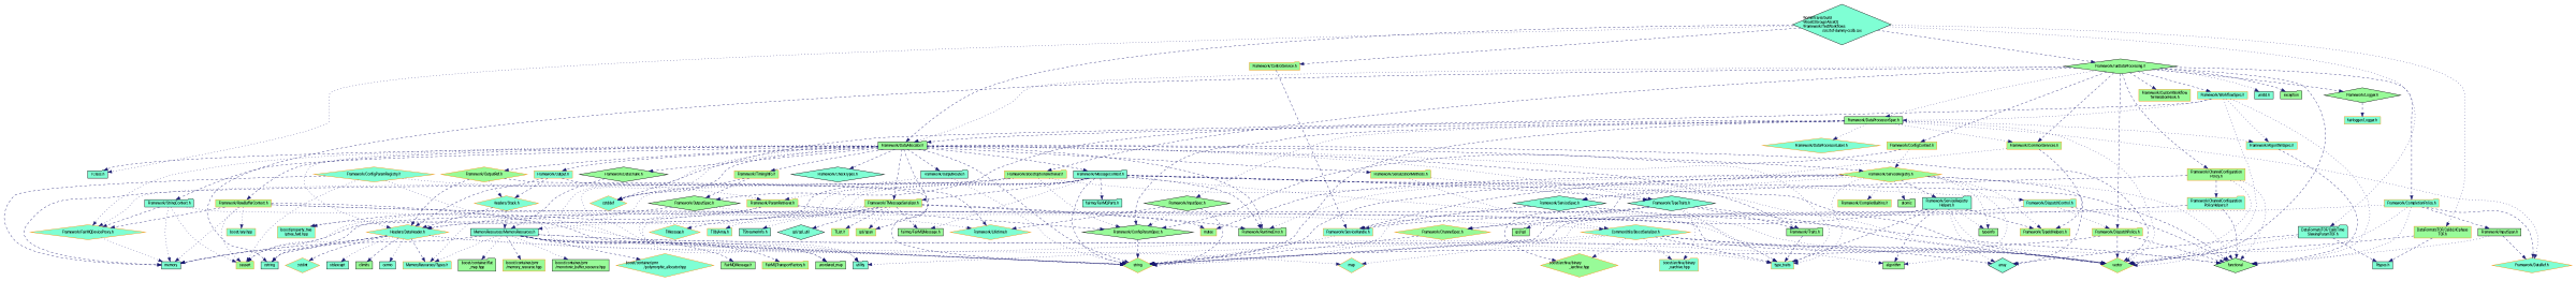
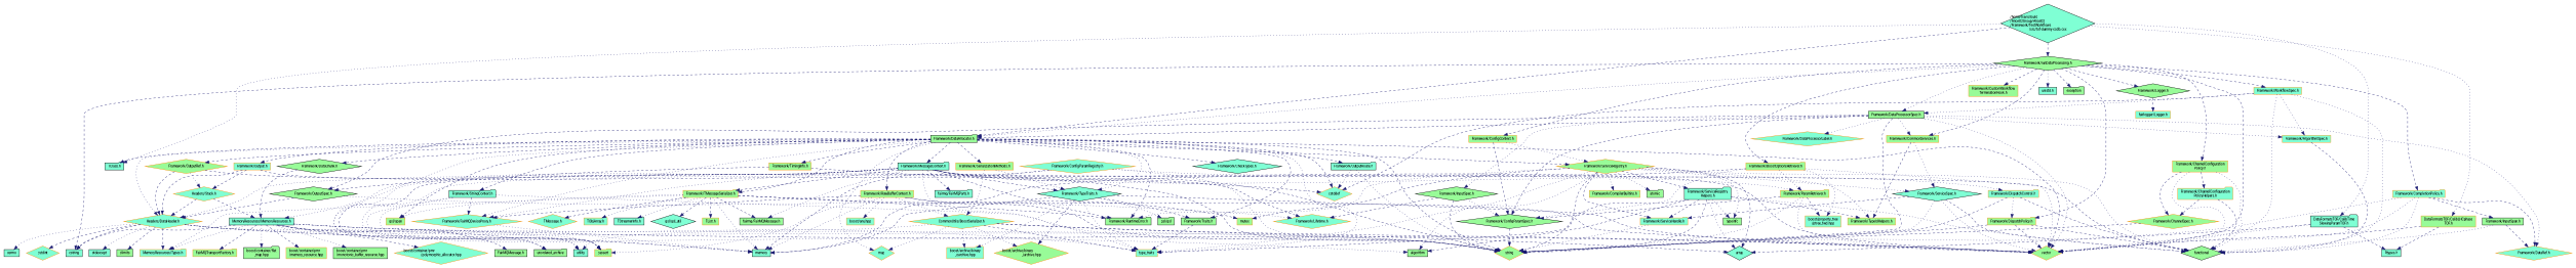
  digraph {
    fontname="Roboto Condensed"
    node [color=darkorange fillcolor=palegreen fontname="Roboto Condensed" fontsize=10 shape=folder style=filled]
    edge [color=midnightblue fontname="Roboto Condensed" fontsize=10 labelfontname=Helvetica labelfontsize=10 style=dashed]
    n1 [color=black fillcolor=aquamarine fontcolor=black height=0.2 label="/home/travis/build\l/AliceO2Group/AliceO2\l/Framework/TestWorkflows\l/src/tof-dummy-ccdb.cxx" shape=diamond width=0.4]
    n2 [color=black height=0.2 label="Framework/DataAllocator.h" width=0.4]
    n3 [color=black fillcolor=aquamarine height=0.2 label="TClass.h" width=0.4]
    n4 [color=black height=0.2 label="Framework/runDataProcessing.h" shape=diamond width=0.4]
-   n5 [height=0.2 label="Framework/ControlService.h" width=0.4]
    n6 [height=0.2 label="DataFormatsTOF/CalibLHCphase\lTOF.h" shape=box width=0.4]
    n7 [color=black fillcolor=aquamarine height=0.2 label="DataFormatsTOF/CalibTime\lSlewingParamTOF.h" width=0.4]
    n8 [color=black fillcolor=aquamarine height=0.2 label="Framework/MessageContext.h" width=0.4]
    n9 [height=0.2 label=string shape=diamond width=0.4]
    n10 [height=0.2 label=vector shape=diamond width=0.4]
    n11 [fillcolor=aquamarine height=0.2 label="Framework/FairMQDeviceProxy.h" shape=diamond width=0.4]
    n12 [color=black height=0.2 label="Framework/RuntimeError.h" width=0.4]
    n13 [height=0.2 label="Framework/TMessageSerializer.h" width=0.4]
    n14 [height=0.2 label="gsl/span" shape=box width=0.4]
    n15 [color=black fillcolor=aquamarine height=0.2 label="Framework/TypeTraits.h" shape=diamond width=0.4]
    n16 [fillcolor=aquamarine height=0.2 label=type_traits width=0.4]
    n17 [color=black height=0.2 label="Framework/Traits.h" width=0.4]
    n18 [fillcolor=aquamarine height=0.2 label="Headers/DataHeader.h" shape=diamond width=0.4]
    n19 [color=black fillcolor=aquamarine height=0.2 label=utility width=0.4]
    n20 [color=black fillcolor=aquamarine height=0.2 label="Framework/StringContext.h" width=0.4]
    n21 [height=0.2 label="Framework/RawBufferContext.h" shape=box width=0.4]
    n22 [fillcolor=aquamarine height=0.2 label=map shape=diamond width=0.4]
    n23 [fillcolor=aquamarine height=0.2 label="Framework/Output.h" shape=box width=0.4]
    n24 [height=0.2 label="Framework/OutputRef.h" shape=diamond width=0.4]
    n25 [color=black fillcolor=aquamarine height=0.2 label="Framework/OutputRoute.h" width=0.4]
    n26 [fillcolor=aquamarine height=0.2 label=cstddef shape=diamond width=0.4]
    n27 [color=black height=0.2 label="Framework/DataChunk.h" shape=diamond width=0.4]
    n28 [height=0.2 label="Framework/TimingInfo.h" width=0.4]
    n29 [height=0.2 label="Framework/SerializationMethods.h" width=0.4]
    n30 [color=black fillcolor=aquamarine height=0.2 label="Framework/CheckTypes.h" shape=diamond width=0.4]
    n31 [height=0.2 label="Framework/ServiceRegistry.h" shape=diamond width=0.4]
    n32 [height=0.2 label="Framework/DispatchPolicy.h" width=0.4]
    n33 [color=black fillcolor=aquamarine height=0.2 label=cstring shape=box width=0.4]
    n34 [height=0.2 label="Framework/ChannelConfiguration\lPolicy.h" shape=box width=0.4]
    n35 [fillcolor=aquamarine height=0.2 label="Framework/CompletionPolicy.h" width=0.4]
    n36 [color=black height=0.2 label="Framework/DataProcessorSpec.h" shape=box width=0.4]
    n37 [height=0.2 label="Framework/CommonServices.h" shape=box width=0.4]
    n38 [fillcolor=aquamarine height=0.2 label="Framework/WorkflowSpec.h" shape=box width=0.4]
    n39 [height=0.2 label="Framework/ConfigContext.h" shape=box width=0.4]
    n40 [height=0.2 label="Framework/BoostOptionsRetriever.h" width=0.4]
    n41 [height=0.2 label="Framework/CustomWorkflow\lTerminationHook.h" shape=box width=0.4]
    n42 [color=black height=0.2 label="Framework/Logger.h" shape=diamond width=0.4]
    n43 [color=black fillcolor=aquamarine height=0.2 label="unistd.h" shape=box width=0.4]
    n44 [color=black height=0.2 label=exception width=0.4]
    n45 [fillcolor=aquamarine height=0.2 label="Framework/ServiceHandle.h" width=0.4]
    n46 [color=black fillcolor=aquamarine height=0.2 label="Rtypes.h" shape=box width=0.4]
    n47 [color=black fillcolor=aquamarine height=0.2 label=array shape=diamond width=0.4]
    n48 [fillcolor=aquamarine height=0.2 label="Framework/DispatchControl.h" width=0.4]
    n49 [color=black height=0.2 label=functional shape=diamond width=0.4]
    n50 [color=black height=0.2 label="fairmq/FairMQMessage.h" shape=box width=0.4]
    n51 [height=0.2 label=cassert width=0.4]
    n52 [color=black fillcolor=aquamarine height=0.2 label="MemoryResources/MemoryResources.h" shape=box width=0.4]
-   n53 [color=black height=0.2 label=unordered_map width=0.4]
+   n53 [color=black height=0.2 label=unordered_archive width=0.4]
    n54 [color=black fillcolor=aquamarine height=0.2 label="fairmq/FairMQParts.h" width=0.4]
    n55 [color=black fillcolor=aquamarine height=0.2 label=memory shape=box width=0.4]
    n56 [height=0.2 label="TList.h" shape=box width=0.4]
    n57 [fillcolor=aquamarine height=0.2 label="TMessage.h" shape=diamond width=0.4]
    n58 [fillcolor=aquamarine height=0.2 label="TObjArray.h" width=0.4]
    n59 [color=black fillcolor=aquamarine height=0.2 label="TStreamerInfo.h" width=0.4]
    n60 [color=black fillcolor=aquamarine height=0.2 label="gsl/gsl_util" shape=diamond width=0.4]
    n61 [height=0.2 label=mutex shape=box width=0.4]
    n62 [fillcolor=aquamarine height=0.2 label="MemoryResources/Types.h" width=0.4]
    n63 [height=0.2 label="boost/archive/binary\l_iarchive.hpp" shape=diamond width=0.4]
    n64 [fillcolor=aquamarine height=0.2 label="boost/archive/binary\l_oarchive.hpp" width=0.4]
    n65 [color=black height=0.2 label="gsl/gsl" width=0.4]
    n66 [fillcolor=aquamarine height=0.2 label=cstdint shape=diamond width=0.4]
    n67 [color=black height=0.2 label=algorithm shape=box width=0.4]
    n68 [color=black fillcolor=aquamarine height=0.2 label=stdexcept width=0.4]
    n69 [color=black height=0.2 label=climits width=0.4]
    n70 [color=black fillcolor=aquamarine height=0.2 label=cerrno width=0.4]
    n71 [fillcolor=aquamarine height=0.2 label="CommonUtils/BoostSerializer.h" shape=diamond width=0.4]
    n72 [fillcolor=aquamarine height=0.2 label="boost/any.hpp" shape=box width=0.4]
    n73 [fillcolor=aquamarine height=0.2 label="Framework/Lifetime.h" shape=diamond width=0.4]
    n74 [fillcolor=aquamarine height=0.2 label="Headers/Stack.h" shape=diamond width=0.4]
    n75 [color=black height=0.2 label="Framework/OutputSpec.h" shape=diamond width=0.4]
    n76 [color=black fillcolor=aquamarine height=0.2 label="Framework/ServiceSpec.h" shape=diamond width=0.4]
    n77 [color=black fillcolor=aquamarine height=0.2 label="Framework/ServiceRegistry\lHelpers.h" width=0.4]
    n78 [height=0.2 label="Framework/TypeIdHelpers.h" shape=box width=0.4]
    n79 [color=black height=0.2 label=typeinfo shape=box width=0.4]
    n80 [height=0.2 label="Framework/CompilerBuiltins.h" shape=box width=0.4]
    n81 [color=black height=0.2 label=atomic width=0.4]
    n82 [color=black height=0.2 label="boost/container/flat\l_map.hpp" width=0.4]
    n83 [height=0.2 label="boost/container/pmr\l/memory_resource.hpp" shape=box width=0.4]
    n84 [color=black height=0.2 label="boost/container/pmr\l/monotonic_buffer_resource.hpp" shape=box width=0.4]
    n85 [fillcolor=aquamarine height=0.2 label="boost/container/pmr\l/polymorphic_allocator.hpp" shape=diamond width=0.4]
    n86 [color=black height=0.2 label="FairMQMessage.h" shape=box width=0.4]
    n87 [height=0.2 label="FairMQTransportFactory.h" width=0.4]
    n88 [fillcolor=aquamarine height=0.2 label="Framework/ChannelConfiguration\lPolicyHelpers.h" width=0.4]
    n89 [height=0.2 label="Framework/ChannelSpec.h" shape=diamond width=0.4]
    n90 [fillcolor=aquamarine height=0.2 label="Framework/DataRef.h" shape=diamond width=0.4]
    n91 [color=black height=0.2 label="Framework/InputSpan.h" shape=box width=0.4]
    n92 [fillcolor=aquamarine height=0.2 label="Framework/AlgorithmSpec.h" shape=box width=0.4]
    n93 [color=black height=0.2 label="Framework/ConfigParamSpec.h" shape=diamond width=0.4]
    n94 [fillcolor=aquamarine height=0.2 label="Framework/DataProcessorLabel.h" shape=diamond width=0.4]
    n95 [color=black height=0.2 label="Framework/InputSpec.h" shape=diamond width=0.4]
    n96 [height=0.2 label="Framework/ParamRetriever.h" width=0.4]
    n97 [fillcolor=aquamarine height=0.2 label="boost/property_tree\l/ptree_fwd.hpp" shape=box width=0.4]
    n98 [fillcolor=aquamarine height=0.2 label="fairlogger/Logger.h" shape=box width=0.4]
    n99 [fillcolor=aquamarine height=0.2 label="Framework/ConfigParamRegistry.h" shape=diamond width=0.4]
    n1 -> n2
    n1 -> n3 [style=dotted]
    n1 -> n4
-   n1 -> n5
    n1 -> n6 [style=dotted]
    n1 -> n7 [style=dotted]
    n2 -> n3
    n2 -> n8
    n2 -> n9
    n2 -> n10
    n2 -> n11 [style=dotted]
    n2 -> n12
    n2 -> n13
    n2 -> n14
    n2 -> n15 [style=dotted]
    n2 -> n16 [style=dotted]
    n2 -> n17
    n2 -> n18 [style=dotted]
    n2 -> n19 [style=dotted]
    n2 -> n20
    n2 -> n21
    n2 -> n22 [style=dotted]
    n2 -> n23
    n2 -> n24
    n2 -> n25
    n2 -> n26
    n2 -> n27
    n2 -> n28
    n2 -> n29
    n2 -> n30
    n2 -> n31
    n4 -> n2 [style=dotted]
    n4 -> n10
    n4 -> n32
    n4 -> n33
    n4 -> n34
    n4 -> n35
    n4 -> n36 [style=dotted]
    n4 -> n37
    n4 -> n38
    n4 -> n39
    n4 -> n40
    n4 -> n41
    n4 -> n42
    n4 -> n43 [style=dotted]
    n4 -> n44
-   n5 -> n45
    n6 -> n10
    n6 -> n46
    n7 -> n10 [style=dotted]
    n7 -> n46
    n7 -> n47
    n8 -> n9
    n8 -> n10
    n8 -> n11 [style=dotted]
    n8 -> n12
    n8 -> n13
    n8 -> n15
    n8 -> n16 [style=dotted]
    n8 -> n18 [style=dotted]
    n8 -> n48 [style=dotted]
    n8 -> n49
    n8 -> n50 [style=dotted]
    n8 -> n51
    n8 -> n52 [style=dotted]
    n8 -> n53 [style=dotted]
    n8 -> n54
    n11 -> n55 [style=dotted]
    n13 -> n12
    n13 -> n14 [style=dotted]
    n13 -> n50
    n13 -> n55 [style=dotted]
    n13 -> n56
    n13 -> n57
    n13 -> n58 [style=dotted]
    n13 -> n59 [style=dotted]
    n13 -> n60
    n13 -> n61
    n13 -> n62 [style=dotted]
    n15 -> n10
    n15 -> n16 [style=dotted]
    n15 -> n17
    n15 -> n55
    n15 -> n63
    n15 -> n64 [style=dotted]
    n15 -> n65 [style=dotted]
    n17 -> n16
    n18 -> n9 [style=dotted]
    n18 -> n33
    n18 -> n51 [style=dotted]
    n18 -> n55
    n18 -> n62
    n18 -> n66
    n18 -> n67 [style=dotted]
    n18 -> n68 [style=dotted]
    n18 -> n69
    n18 -> n70 [style=dotted]
    n20 -> n9 [style=dotted]
    n20 -> n11
    n20 -> n51 [style=dotted]
    n20 -> n55 [style=dotted]
    n21 -> n9
    n21 -> n10
    n21 -> n11
    n21 -> n51 [style=dotted]
    n21 -> n55 [style=dotted]
    n21 -> n71 [style=dotted]
    n21 -> n72 [style=dotted]
    n23 -> n18
    n23 -> n73
    n23 -> n74
    n24 -> n9
    n24 -> n18
    n24 -> n74 [style=dotted]
    n25 -> n9 [style=dotted]
    n25 -> n26 [style=dotted]
    n27 -> n52
    n28 -> n26
    n28 -> n75
    n29 -> n15 [style=dotted]
    n29 -> n71 [style=dotted]
    n31 -> n9
    n31 -> n12 [style=dotted]
    n31 -> n16 [style=dotted]
    n31 -> n45
    n31 -> n47
    n31 -> n49 [style=dotted]
    n31 -> n61
    n31 -> n67 [style=dotted]
    n31 -> n76 [style=dotted]
    n31 -> n77
    n31 -> n78 [style=dotted]
    n31 -> n79 [style=dotted]
    n31 -> n80 [style=dotted]
    n31 -> n81 [style=dotted]
    n32 -> n9
    n32 -> n10
    n32 -> n49
    n34 -> n10 [style=dotted]
    n34 -> n49 [style=dotted]
    n34 -> n88
    n34 -> n89
    n35 -> n9 [style=dotted]
    n35 -> n10 [style=dotted]
    n35 -> n49 [style=dotted]
    n35 -> n90
    n35 -> n91
    n36 -> n2
    n36 -> n9
    n36 -> n10 [style=dotted]
    n36 -> n37 [style=dotted]
    n36 -> n75
    n36 -> n90 [style=dotted]
    n36 -> n92 [style=dotted]
    n36 -> n93
    n36 -> n94 [style=dotted]
    n36 -> n95 [style=dotted]
    n37 -> n76 [style=dotted]
    n37 -> n78
    n38 -> n10 [style=dotted]
    n38 -> n26
    n38 -> n36 [style=dotted]
    n38 -> n49 [style=dotted]
    n38 -> n92 [style=dotted]
    n39 -> n31 [style=dotted]
    n39 -> n93
    n40 -> n10 [style=dotted]
    n40 -> n55
    n40 -> n93 [style=dotted]
    n40 -> n96 [style=dotted]
    n40 -> n97 [style=dotted]
    n42 -> n98
    n45 -> n9 [style=dotted]
    n48 -> n9
    n48 -> n32 [style=dotted]
    n48 -> n49
    n52 -> n9 [style=dotted]
    n52 -> n10
    n52 -> n16 [style=dotted]
    n52 -> n19 [style=dotted]
    n52 -> n33
    n52 -> n53
    n52 -> n62 [style=dotted]
    n52 -> n82 [style=dotted]
    n52 -> n83
    n52 -> n84 [style=dotted]
    n52 -> n85
    n52 -> n86
    n52 -> n87
    n71 -> n10
    n71 -> n16
    n71 -> n19 [style=dotted]
    n71 -> n22 [style=dotted]
    n71 -> n47
    n71 -> n63 [style=dotted]
    n71 -> n64 [style=dotted]
    n74 -> n18
    n74 -> n52
    n75 -> n18
    n75 -> n73 [style=dotted]
    n76 -> n9 [style=dotted]
    n76 -> n10 [style=dotted]
    n76 -> n45
    n76 -> n49
    n77 -> n9
    n77 -> n16
    n77 -> n45
    n77 -> n47 [style=dotted]
    n77 -> n49 [style=dotted]
    n77 -> n67
    n77 -> n78
    n77 -> n79 [style=dotted]
    n88 -> n49
    n88 -> n89
    n89 -> n9
    n91 -> n49 [style=dotted]
    n91 -> n90
    n92 -> n49
    n93 -> n9
    n95 -> n9
    n95 -> n73
    n95 -> n93 [style=dotted]
    n96 -> n9 [style=dotted]
    n96 -> n10 [style=dotted]
    n96 -> n93
    n96 -> n97
    n99 -> n9 [style=dotted]
    n99 -> n51 [style=dotted]
    n99 -> n55
    n99 -> n96 [style=dotted]
  }
